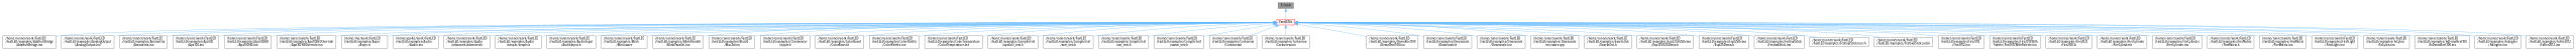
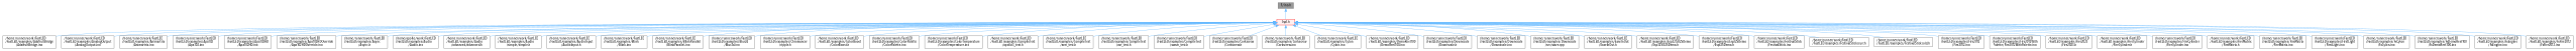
  digraph {
    fontname="Fira Sans"
    node [color=grey40 fillcolor=white fontname="Fira Sans" fontsize=10 shape=box style=filled]
    edge [color=steelblue1 dir=back fontname="Fira Sans" fontsize=10 labelfontname=Helvetica labelfontsize=10 style=solid]
    n1 [color=gray40 fillcolor=grey60 fontcolor=black height=0.2 label="fl/ino.h" width=0.4]
-   n2 [color=red fillcolor="#FFF0F0" height=0.2 label="FastLED.h" width=0.4]
+   n2 [color=red fillcolor="#FFF0F0" height=0.2 label="EspI.h" width=0.4]
    n3 [height=0.2 label="/home/runner/work/FastLED\l/FastLED/examples/AdafruitBridge\l/AdafruitBridge.ino" width=0.4]
    n4 [height=0.2 label="/home/runner/work/FastLED\l/FastLED/examples/AnalogOutput\l/AnalogOutput.ino" width=0.4]
    n5 [height=0.2 label="/home/runner/work/FastLED\l/FastLED/examples/Animartrix\l/Animartrix.ino" width=0.4]
    n6 [height=0.2 label="/home/runner/work/FastLED\l/FastLED/examples/Apa102\l/Apa102.ino" width=0.4]
    n7 [height=0.2 label="/home/runner/work/FastLED\l/FastLED/examples/Apa102HD\l/Apa102HD.ino" width=0.4]
    n8 [height=0.2 label="/home/runner/work/FastLED\l/FastLED/examples/Apa102HDOverride\l/Apa102HDOverride.ino" width=0.4]
-   n9 [height=0.2 label="/home/ino/work/FastLED\l/FastLED/examples/Async\l/Async.h" width=0.4]
+   n9 [height=0.2 label="/home/runner/work/FastLED\l/FastLED/examples/Async\l/Async.h" width=0.4]
    n10 [height=0.2 label="/home/apollo/work/FastLED\l/FastLED/examples/Audio\l/Audio.ino" width=0.4]
    n11 [height=0.2 label="/home/runner/work/FastLED\l/FastLED/examples/Audio\l/advanced/advanced.h" width=0.4]
    n12 [height=0.2 label="/home/runner/work/FastLED\l/FastLED/examples/Audio\l/simple/simple.h" width=0.4]
    n13 [height=0.2 label="/home/runner/work/FastLED\l/FastLED/examples/AudioInput\l/AudioInput.h" width=0.4]
-   n14 [height=0.2 label="/home/runner/work/FastLED\l/FastLED/examples/Blink\l/Blink.wave" width=0.4]
+   n14 [height=0.2 label="/home/runner/work/FastLED\l/FastLED/examples/Blink\l/Blink.ino" width=0.4]
    n15 [height=0.2 label="/home/runner/work/FastLED\l/FastLED/examples/BlinkParallel\l/BlinkParallel.ino" width=0.4]
    n16 [height=0.2 label="/home/runner/work/FastLED\l/FastLED/examples/Blur2d\l/Blur2d.ino" width=0.4]
    n17 [height=0.2 label="/home/runner/work/FastLED\l/FastLED/examples/Chromancer\l/ripple.h" width=0.4]
    n18 [height=0.2 label="/home/runner/work/FastLED\l/FastLED/examples/ColorBoost\l/ColorBoost.h" width=0.4]
    n19 [height=0.2 label="/home/runner/work/FastLED\l/FastLED/examples/ColorPalette\l/ColorPalette.ino" width=0.4]
    n20 [height=0.2 label="/home/runner/work/FastLED\l/FastLED/examples/ColorTemperature\l/ColorTemperature.ino" width=0.4]
    n21 [height=0.2 label="/home/runner/work/FastLED\l/FastLED/examples/CompileTest\l/apollo3_test.h" width=0.4]
    n22 [height=0.2 label="/home/runner/work/FastLED\l/FastLED/examples/CompileTest\l/arm_test.h" width=0.4]
    n23 [height=0.2 label="/home/runner/work/FastLED\l/FastLED/examples/CompileTest\l/avr_test.h" width=0.4]
    n24 [height=0.2 label="/home/runner/work/FastLED\l/FastLED/examples/CompileTest\l/wasm_test.h" width=0.4]
    n25 [height=0.2 label="/home/runner/work/FastLED\l/FastLED/examples/Corkscrew\l/Corkscrew.h" width=0.4]
    n26 [height=0.2 label="/home/runner/work/FastLED\l/FastLED/examples/Corkscrew\l/Corkscrew.ino" width=0.4]
+   n27 [height=0.2 label="/home/runner/work/FastLED\l/FastLED/examples/Cylon\l/Cylon.ino" width=0.4]
    n28 [height=0.2 label="/home/runner/work/FastLED\l/FastLED/examples/DemoReel100\l/DemoReel100.ino" width=0.4]
    n29 [height=0.2 label="/home/runner/work/FastLED\l/FastLED/examples/Downscale\l/Downscale.h" width=0.4]
    n30 [height=0.2 label="/home/runner/work/FastLED\l/FastLED/examples/Downscale\l/Downscale.ino" width=0.4]
    n31 [height=0.2 label="/home/runner/work/FastLED\l/FastLED/examples/Downscale\l/src/wave.cpp" width=0.4]
    n32 [height=0.2 label="/home/runner/work/FastLED\l/FastLED/examples/EaseInOut\l/EaseInOut.h" width=0.4]
    n33 [height=0.2 label="/home/runner/work/FastLED\l/FastLED/examples/Esp32S3I2SDemo\l/Esp32S3I2SDemo.h" width=0.4]
    n34 [height=0.2 label="/home/runner/work/FastLED\l/FastLED/examples/EspI2SDemo\l/EspI2SDemo.h" width=0.4]
    n35 [height=0.2 label="/home/runner/work/FastLED\l/FastLED/examples/FestivalStick\l/FestivalStick.ino" width=0.4]
    n36 [height=0.2 label="/home/runner/work/FastLED\l/FastLED/examples/FestivalStick/curr.h" width=0.4]
    n37 [height=0.2 label="/home/runner/work/FastLED\l/FastLED/examples/FestivalStick/old.h" width=0.4]
    n38 [height=0.2 label="/home/runner/work/FastLED\l/FastLED/examples/Fire2012\l/Fire2012.ino" width=0.4]
    n39 [height=0.2 label="/home/runner/work/FastLED\l/FastLED/examples/Fire2012With\lPalette/Fire2012WithPalette.ino" width=0.4]
    n40 [height=0.2 label="/home/runner/work/FastLED\l/FastLED/examples/Fire2023\l/Fire2023.h" width=0.4]
    n41 [height=0.2 label="/home/runner/work/FastLED\l/FastLED/examples/FireCylinder\l/FireCylinder.h" width=0.4]
    n42 [height=0.2 label="/home/runner/work/FastLED\l/FastLED/examples/FireCylinder\l/FireCylinder.ino" width=0.4]
    n43 [height=0.2 label="/home/runner/work/FastLED\l/FastLED/examples/FireMatrix\l/FireMatrix.h" width=0.4]
    n44 [height=0.2 label="/home/runner/work/FastLED\l/FastLED/examples/FireMatrix\l/FireMatrix.ino" width=0.4]
    n45 [height=0.2 label="/home/runner/work/FastLED\l/FastLED/examples/FirstLight\l/FirstLight.ino" width=0.4]
    n46 [height=0.2 label="/home/runner/work/FastLED\l/FastLED/examples/FxCylon\l/FxCylon.ino" width=0.4]
    n47 [height=0.2 label="/home/runner/work/FastLED\l/FastLED/examples/FxDemoReel100\l/FxDemoReel100.ino" width=0.4]
    n48 [height=0.2 label="/home/runner/work/FastLED\l/FastLED/examples/FxEngine\l/FxEngine.ino" width=0.4]
    n49 [height=0.2 label="/home/runner/work/FastLED\l/FastLED/examples/FxFire2012\l/FxFire2012.ino" width=0.4]
    n1 -> n2
    n2 -> n3
    n2 -> n4
    n2 -> n5
    n2 -> n6
    n2 -> n7
    n2 -> n8
    n2 -> n9
    n2 -> n10
    n2 -> n11
    n2 -> n12
    n2 -> n13
    n2 -> n14
    n2 -> n15
    n2 -> n16
    n2 -> n17
    n2 -> n18
    n2 -> n19
    n2 -> n20
    n2 -> n21
    n2 -> n22
    n2 -> n23
    n2 -> n24
    n2 -> n25
    n2 -> n26
+   n2 -> n27
    n2 -> n28
    n2 -> n29
    n2 -> n30
    n2 -> n31
    n2 -> n32
    n2 -> n33
    n2 -> n34
    n2 -> n35
    n2 -> n36
    n2 -> n37
    n2 -> n38
    n2 -> n39
    n2 -> n40
    n2 -> n41
    n2 -> n42
    n2 -> n43
    n2 -> n44
    n2 -> n45
    n2 -> n46
    n2 -> n47
    n2 -> n48
    n2 -> n49
  }
